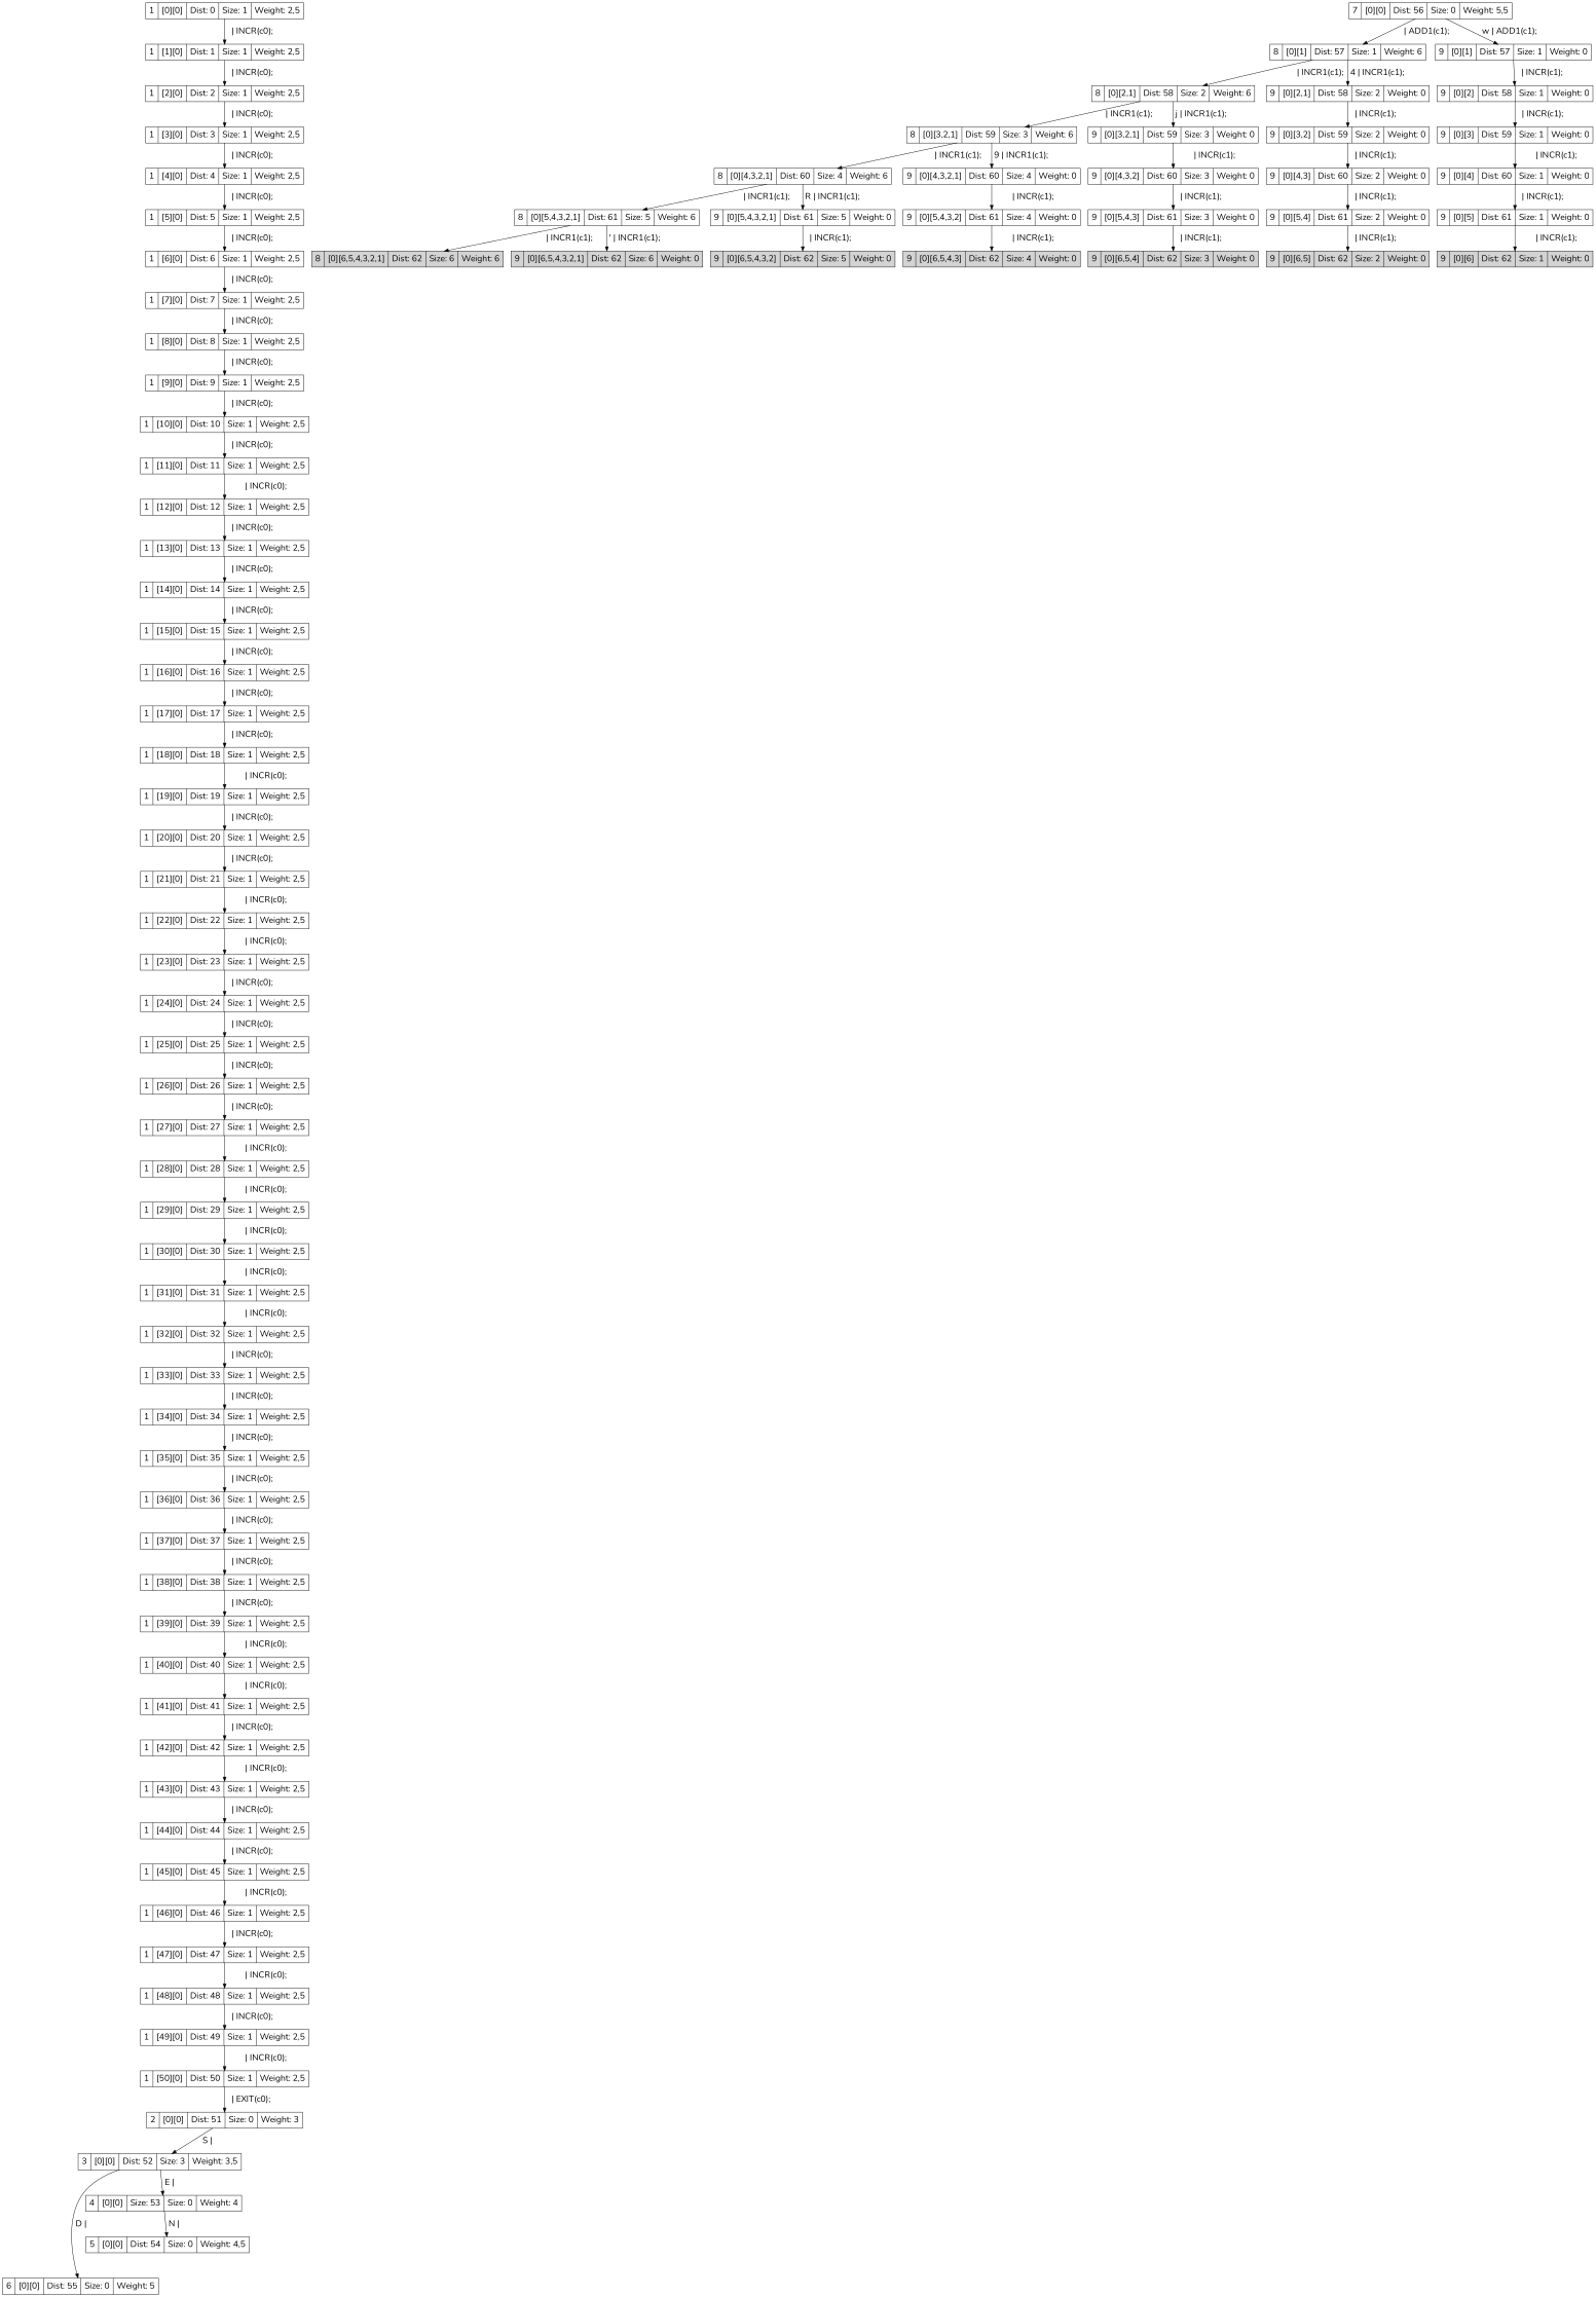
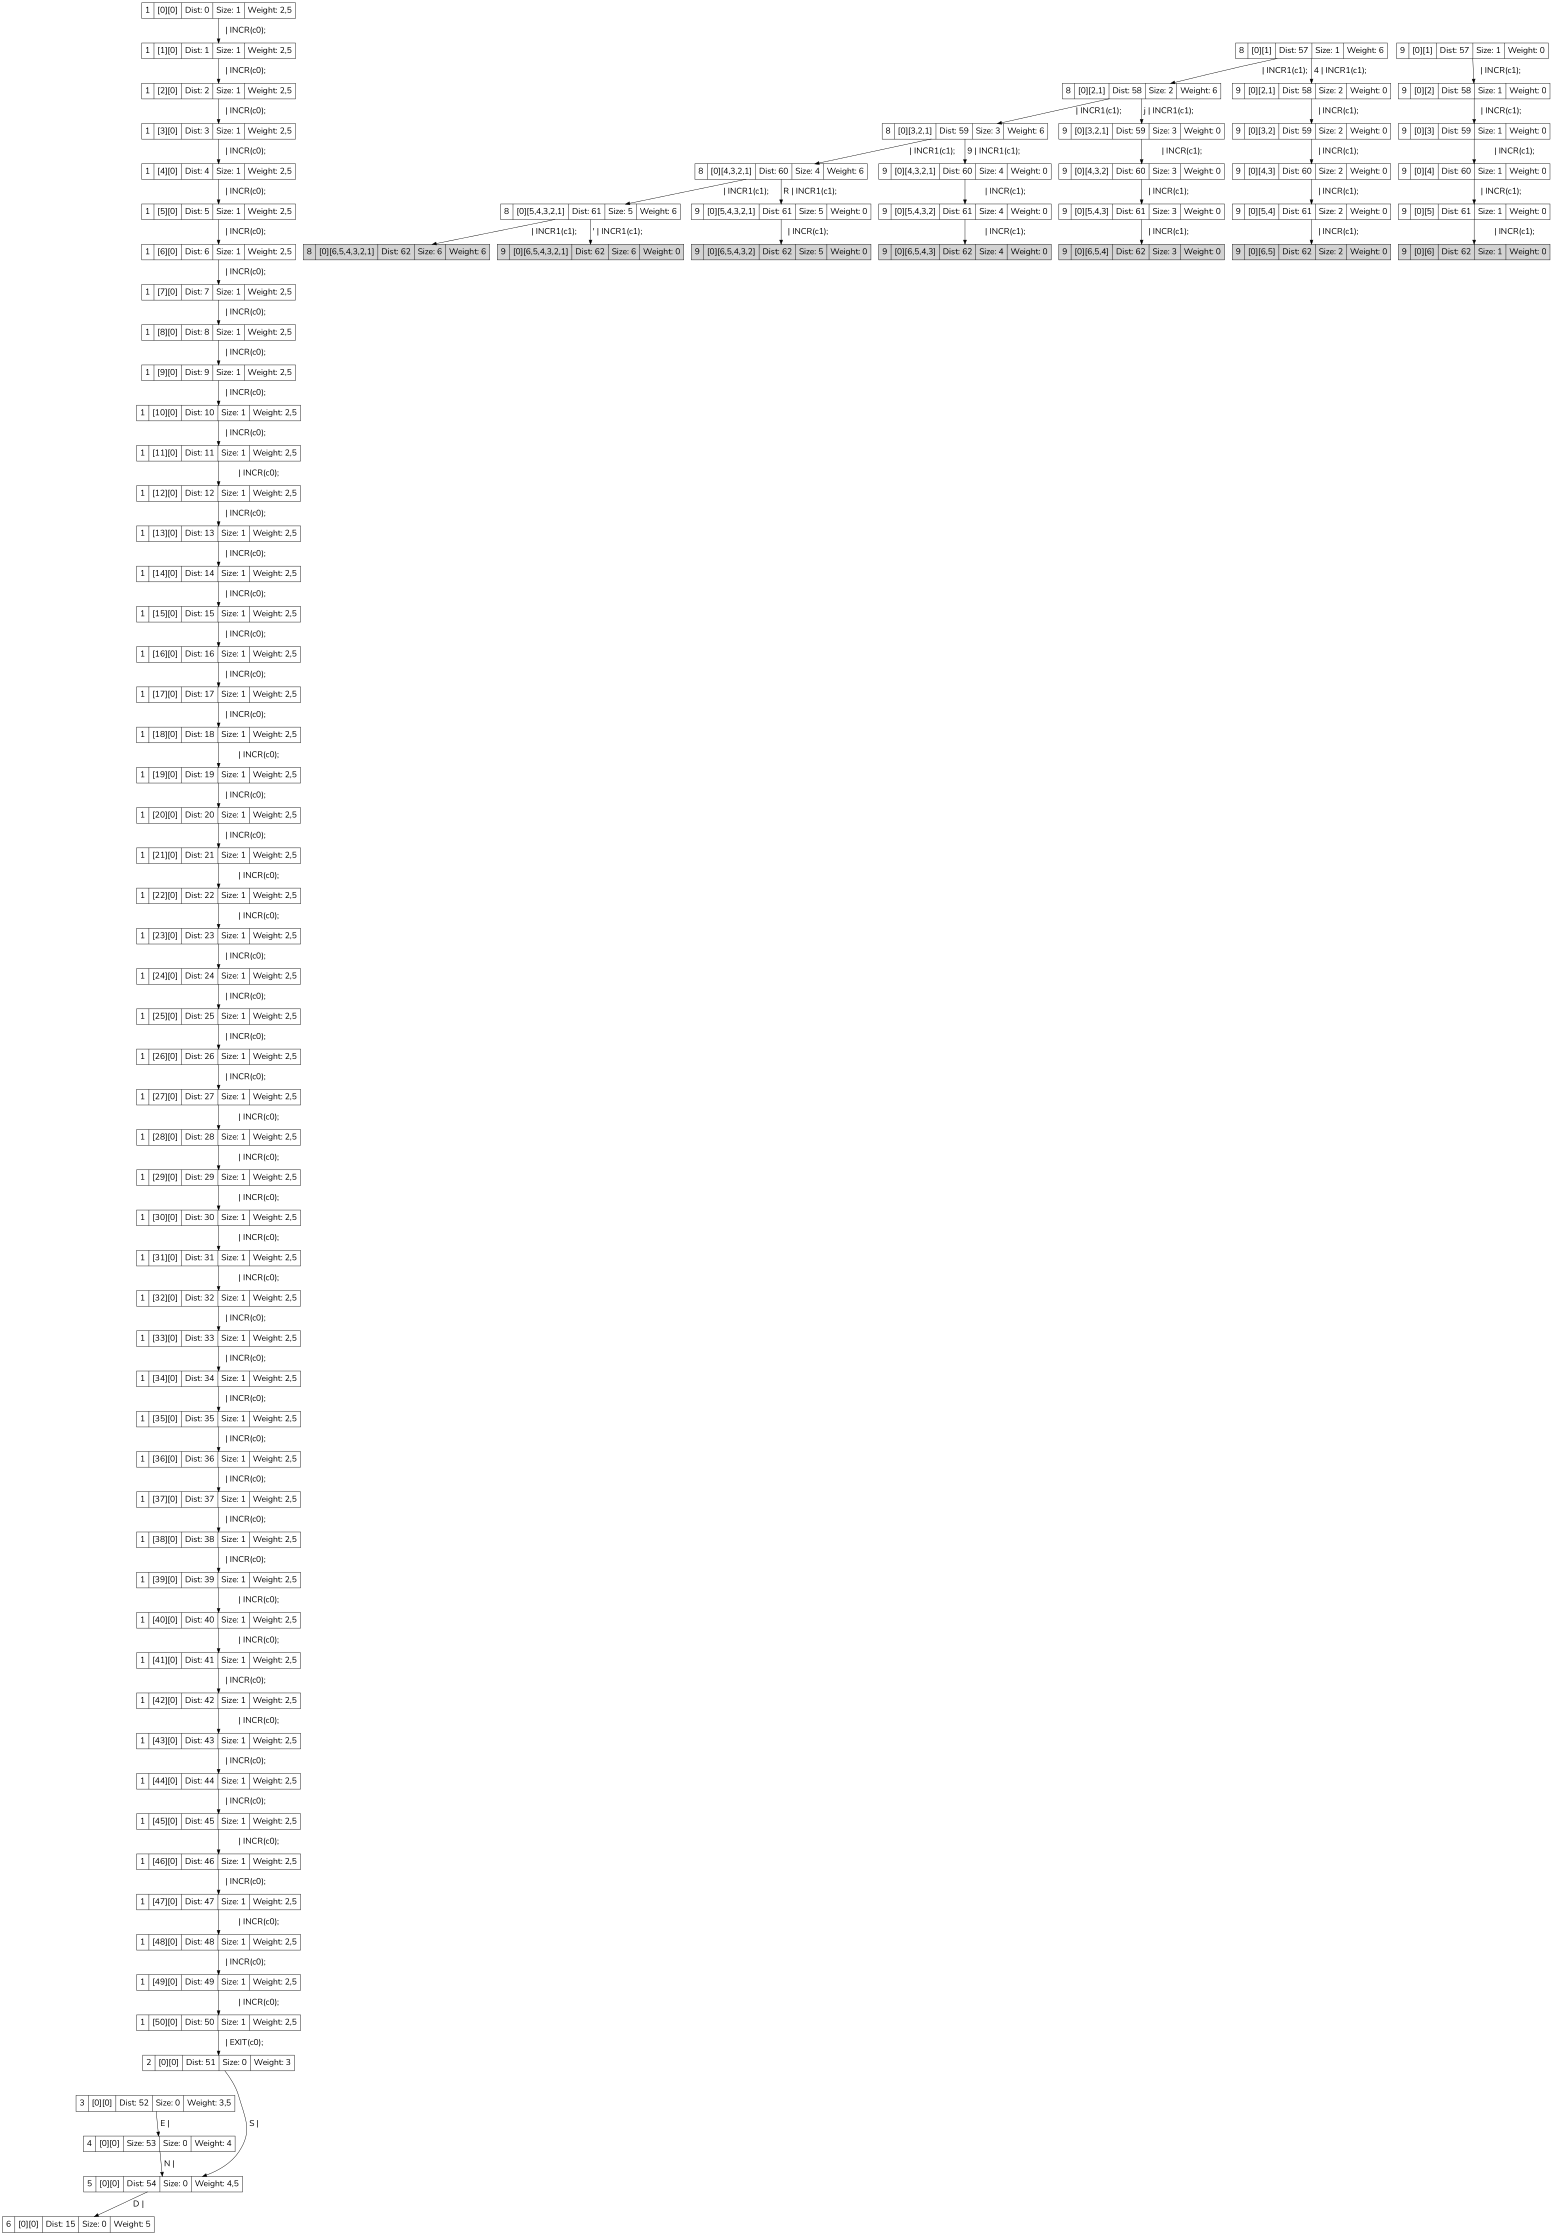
  digraph {
    fontname=Nunito
    node [fontname=Nunito fontsize=20 shape=record]
    edge [fontname=Nunito fontsize=20]
    n1 [label="1 | [0][0] | Dist: 0 | Size: 1 | Weight: 2,5"]
    n2 [label="1 | [1][0] | Dist: 1 | Size: 1 | Weight: 2,5"]
    n3 [label="1 | [2][0] | Dist: 2 | Size: 1 | Weight: 2,5"]
    n4 [label="1 | [3][0] | Dist: 3 | Size: 1 | Weight: 2,5"]
    n5 [label="1 | [4][0] | Dist: 4 | Size: 1 | Weight: 2,5"]
    n6 [label="1 | [5][0] | Dist: 5 | Size: 1 | Weight: 2,5"]
    n7 [label="1 | [6][0] | Dist: 6 | Size: 1 | Weight: 2,5"]
    n8 [label="1 | [7][0] | Dist: 7 | Size: 1 | Weight: 2,5"]
    n9 [label="1 | [8][0] | Dist: 8 | Size: 1 | Weight: 2,5"]
    n10 [label="1 | [9][0] | Dist: 9 | Size: 1 | Weight: 2,5"]
    n11 [label="1 | [10][0] | Dist: 10 | Size: 1 | Weight: 2,5"]
    n12 [label="1 | [11][0] | Dist: 11 | Size: 1 | Weight: 2,5"]
    n13 [label="1 | [12][0] | Dist: 12 | Size: 1 | Weight: 2,5"]
    n14 [label="1 | [13][0] | Dist: 13 | Size: 1 | Weight: 2,5"]
    n15 [label="1 | [14][0] | Dist: 14 | Size: 1 | Weight: 2,5"]
    n16 [label="1 | [15][0] | Dist: 15 | Size: 1 | Weight: 2,5"]
    n17 [label="1 | [16][0] | Dist: 16 | Size: 1 | Weight: 2,5"]
    n18 [label="1 | [17][0] | Dist: 17 | Size: 1 | Weight: 2,5"]
    n19 [label="1 | [18][0] | Dist: 18 | Size: 1 | Weight: 2,5"]
    n20 [label="1 | [19][0] | Dist: 19 | Size: 1 | Weight: 2,5"]
    n21 [label="1 | [20][0] | Dist: 20 | Size: 1 | Weight: 2,5"]
    n22 [label="1 | [21][0] | Dist: 21 | Size: 1 | Weight: 2,5"]
    n23 [label="1 | [22][0] | Dist: 22 | Size: 1 | Weight: 2,5"]
    n24 [label="1 | [23][0] | Dist: 23 | Size: 1 | Weight: 2,5"]
    n25 [label="1 | [24][0] | Dist: 24 | Size: 1 | Weight: 2,5"]
    n26 [label="1 | [25][0] | Dist: 25 | Size: 1 | Weight: 2,5"]
    n27 [label="1 | [26][0] | Dist: 26 | Size: 1 | Weight: 2,5"]
    n28 [label="1 | [27][0] | Dist: 27 | Size: 1 | Weight: 2,5"]
    n29 [label="1 | [28][0] | Dist: 28 | Size: 1 | Weight: 2,5"]
    n30 [label="1 | [29][0] | Dist: 29 | Size: 1 | Weight: 2,5"]
    n31 [label="1 | [30][0] | Dist: 30 | Size: 1 | Weight: 2,5"]
    n32 [label="1 | [31][0] | Dist: 31 | Size: 1 | Weight: 2,5"]
    n33 [label="1 | [32][0] | Dist: 32 | Size: 1 | Weight: 2,5"]
    n34 [label="1 | [33][0] | Dist: 33 | Size: 1 | Weight: 2,5"]
    n35 [label="1 | [34][0] | Dist: 34 | Size: 1 | Weight: 2,5"]
    n36 [label="1 | [35][0] | Dist: 35 | Size: 1 | Weight: 2,5"]
    n37 [label="1 | [36][0] | Dist: 36 | Size: 1 | Weight: 2,5"]
    n38 [label="1 | [37][0] | Dist: 37 | Size: 1 | Weight: 2,5"]
    n39 [label="1 | [38][0] | Dist: 38 | Size: 1 | Weight: 2,5"]
    n40 [label="1 | [39][0] | Dist: 39 | Size: 1 | Weight: 2,5"]
    n41 [label="1 | [40][0] | Dist: 40 | Size: 1 | Weight: 2,5"]
    n42 [label="1 | [41][0] | Dist: 41 | Size: 1 | Weight: 2,5"]
    n43 [label="1 | [42][0] | Dist: 42 | Size: 1 | Weight: 2,5"]
    n44 [label="1 | [43][0] | Dist: 43 | Size: 1 | Weight: 2,5"]
    n45 [label="1 | [44][0] | Dist: 44 | Size: 1 | Weight: 2,5"]
    n46 [label="1 | [45][0] | Dist: 45 | Size: 1 | Weight: 2,5"]
    n47 [label="1 | [46][0] | Dist: 46 | Size: 1 | Weight: 2,5"]
    n48 [label="1 | [47][0] | Dist: 47 | Size: 1 | Weight: 2,5"]
    n49 [label="1 | [48][0] | Dist: 48 | Size: 1 | Weight: 2,5"]
    n50 [label="1 | [49][0] | Dist: 49 | Size: 1 | Weight: 2,5"]
    n51 [label="1 | [50][0] | Dist: 50 | Size: 1 | Weight: 2,5"]
    n52 [label="2 | [0][0] | Dist: 51 | Size: 0 | Weight: 3"]
-   n53 [label="3 | [0][0] | Dist: 52 | Size: 3 | Weight: 3,5"]
+   n53 [label="3 | [0][0] | Dist: 52 | Size: 0 | Weight: 3,5"]
    n54 [label="4 | [0][0] | Size: 53 | Size: 0 | Weight: 4"]
    n55 [label="5 | [0][0] | Dist: 54 | Size: 0 | Weight: 4,5"]
-   n56 [label="6 | [0][0] | Dist: 55 | Size: 0 | Weight: 5"]
-   n57 [label="7 | [0][0] | Dist: 56 | Size: 0 | Weight: 5,5"]
+   n56 [label="6 | [0][0] | Dist: 15 | Size: 0 | Weight: 5"]
    n58 [label="8 | [0][1] | Dist: 57 | Size: 1 | Weight: 6"]
    n59 [label="9 | [0][1] | Dist: 57 | Size: 1 | Weight: 0"]
    n60 [label="8 | [0][2,1] | Dist: 58 | Size: 2 | Weight: 6"]
    n61 [label="9 | [0][2,1] | Dist: 58 | Size: 2 | Weight: 0"]
    n62 [label="9 | [0][2] | Dist: 58 | Size: 1 | Weight: 0"]
    n63 [label="8 | [0][3,2,1] | Dist: 59 | Size: 3 | Weight: 6"]
    n64 [label="9 | [0][3,2,1] | Dist: 59 | Size: 3 | Weight: 0"]
    n65 [label="9 | [0][3,2] | Dist: 59 | Size: 2 | Weight: 0"]
    n66 [label="9 | [0][3] | Dist: 59 | Size: 1 | Weight: 0"]
    n67 [label="8 | [0][4,3,2,1] | Dist: 60 | Size: 4 | Weight: 6"]
    n68 [label="9 | [0][4,3,2,1] | Dist: 60 | Size: 4 | Weight: 0"]
    n69 [label="9 | [0][4,3,2] | Dist: 60 | Size: 3 | Weight: 0"]
    n70 [label="9 | [0][4,3] | Dist: 60 | Size: 2 | Weight: 0"]
    n71 [label="8 | [0][5,4,3,2,1] | Dist: 61 | Size: 5 | Weight: 6"]
    n72 [label="9 | [0][5,4,3,2,1] | Dist: 61 | Size: 5 | Weight: 0"]
    n73 [label="9 | [0][5,4,3,2] | Dist: 61 | Size: 4 | Weight: 0"]
    n74 [label="9 | [0][5,4,3] | Dist: 61 | Size: 3 | Weight: 0"]
    n75 [fillcolor=lightgrey label="8 | [0][6,5,4,3,2,1] | Dist: 62 | Size: 6 | Weight: 6" style=filled]
    n76 [fillcolor=lightgrey label="9 | [0][6,5,4,3,2,1] | Dist: 62 | Size: 6 | Weight: 0" style=filled]
    n77 [fillcolor=lightgrey label="9 | [0][6,5,4,3,2] | Dist: 62 | Size: 5 | Weight: 0" style=filled]
    n78 [fillcolor=lightgrey label="9 | [0][6,5,4,3] | Dist: 62 | Size: 4 | Weight: 0" style=filled]
    n79 [label="9 | [0][4] | Dist: 60 | Size: 1 | Weight: 0"]
    n80 [label="9 | [0][5] | Dist: 61 | Size: 1 | Weight: 0"]
    n81 [fillcolor=lightgrey label="9 | [0][6] | Dist: 62 | Size: 1 | Weight: 0" style=filled]
    n82 [label="9 | [0][5,4] | Dist: 61 | Size: 2 | Weight: 0"]
    n83 [fillcolor=lightgrey label="9 | [0][6,5] | Dist: 62 | Size: 2 | Weight: 0" style=filled]
    n84 [fillcolor=lightgrey label="9 | [0][6,5,4] | Dist: 62 | Size: 3 | Weight: 0" style=filled]
    n1 -> n2 [label="   | INCR(c0); "]
    n2 -> n3 [label="   | INCR(c0); "]
    n3 -> n4 [label="   | INCR(c0); "]
    n4 -> n5 [label="   | INCR(c0); "]
    n5 -> n6 [label="   | INCR(c0); "]
    n6 -> n7 [label="   | INCR(c0); "]
    n7 -> n8 [label="   | INCR(c0); "]
    n8 -> n9 [label="   | INCR(c0); "]
    n9 -> n10 [label="   | INCR(c0); "]
    n10 -> n11 [label="   | INCR(c0); "]
    n11 -> n12 [label="   | INCR(c0); "]
    n12 -> n13 [label=" 	 | INCR(c0); "]
    n13 -> n14 [label="   | INCR(c0); "]
    n14 -> n15 [label="   | INCR(c0); "]
    n15 -> n16 [label="   | INCR(c0); "]
    n16 -> n17 [label="   | INCR(c0); "]
    n17 -> n18 [label="   | INCR(c0); "]
    n18 -> n19 [label="   | INCR(c0); "]
    n19 -> n20 [label=" 	 | INCR(c0); "]
    n20 -> n21 [label="   | INCR(c0); "]
    n21 -> n22 [label="   | INCR(c0); "]
    n22 -> n23 [label=" 	 | INCR(c0); "]
    n23 -> n24 [label=" 	 | INCR(c0); "]
    n24 -> n25 [label="   | INCR(c0); "]
    n25 -> n26 [label="   | INCR(c0); "]
    n26 -> n27 [label="   | INCR(c0); "]
    n27 -> n28 [label="   | INCR(c0); "]
    n28 -> n29 [label=" 	 | INCR(c0); "]
    n29 -> n30 [label=" 	 | INCR(c0); "]
    n30 -> n31 [label=" 	 | INCR(c0); "]
    n31 -> n32 [label=" 	 | INCR(c0); "]
    n32 -> n33 [label=" 	 | INCR(c0); "]
    n33 -> n34 [label="   | INCR(c0); "]
    n34 -> n35 [label="   | INCR(c0); "]
    n35 -> n36 [label="   | INCR(c0); "]
    n36 -> n37 [label="   | INCR(c0); "]
    n37 -> n38 [label="   | INCR(c0); "]
    n38 -> n39 [label="   | INCR(c0); "]
    n39 -> n40 [label="   | INCR(c0); "]
    n40 -> n41 [label=" 	 | INCR(c0); "]
    n41 -> n42 [label=" 	 | INCR(c0); "]
    n42 -> n43 [label="   | INCR(c0); "]
    n43 -> n44 [label=" 	 | INCR(c0); "]
    n44 -> n45 [label="   | INCR(c0); "]
    n45 -> n46 [label="   | INCR(c0); "]
    n46 -> n47 [label=" 	 | INCR(c0); "]
    n47 -> n48 [label="   | INCR(c0); "]
    n48 -> n49 [label=" 	 | INCR(c0); "]
    n49 -> n50 [label="   | INCR(c0); "]
    n50 -> n51 [label=" 	 | INCR(c0); "]
    n51 -> n52 [label="   | EXIT(c0); "]
-   n52 -> n53 [label=" S | "]
+   n52 -> n55 [label=" S | "]
    n53 -> n54 [label=" E | "]
    n54 -> n55 [label=" N | "]
-   n53 -> n56 [label=" D | "]
-   n57 -> n58 [label="   | ADD1(c1); "]
-   n57 -> n59 [label=" w | ADD1(c1); "]
+   n55 -> n56 [label=" D | "]
    n58 -> n60 [label=" 	 | INCR1(c1); "]
    n58 -> n61 [label=" 4 | INCR1(c1); "]
    n59 -> n62 [label="   | INCR(c1); "]
    n60 -> n63 [label="   | INCR1(c1); "]
    n60 -> n64 [label=" j | INCR1(c1); "]
    n61 -> n65 [label="   | INCR(c1); "]
    n62 -> n66 [label="   | INCR(c1); "]
    n63 -> n67 [label=" 	 | INCR1(c1); "]
    n63 -> n68 [label=" 9 | INCR1(c1); "]
    n64 -> n69 [label=" 	 | INCR(c1); "]
    n65 -> n70 [label="   | INCR(c1); "]
    n66 -> n79 [label=" 	 | INCR(c1); "]
    n67 -> n71 [label=" 	 | INCR1(c1); "]
    n67 -> n72 [label=" R | INCR1(c1); "]
    n68 -> n73 [label=" 	 | INCR(c1); "]
    n69 -> n74 [label="   | INCR(c1); "]
    n70 -> n82 [label="   | INCR(c1); "]
    n71 -> n75 [label=" 	 | INCR1(c1); "]
    n71 -> n76 [label=" ' | INCR1(c1); "]
    n72 -> n77 [label="   | INCR(c1); "]
    n73 -> n78 [label=" 	 | INCR(c1); "]
    n74 -> n84 [label="   | INCR(c1); "]
    n79 -> n80 [label="   | INCR(c1); "]
    n80 -> n81 [label=" 	 | INCR(c1); "]
    n82 -> n83 [label="   | INCR(c1); "]
  }
